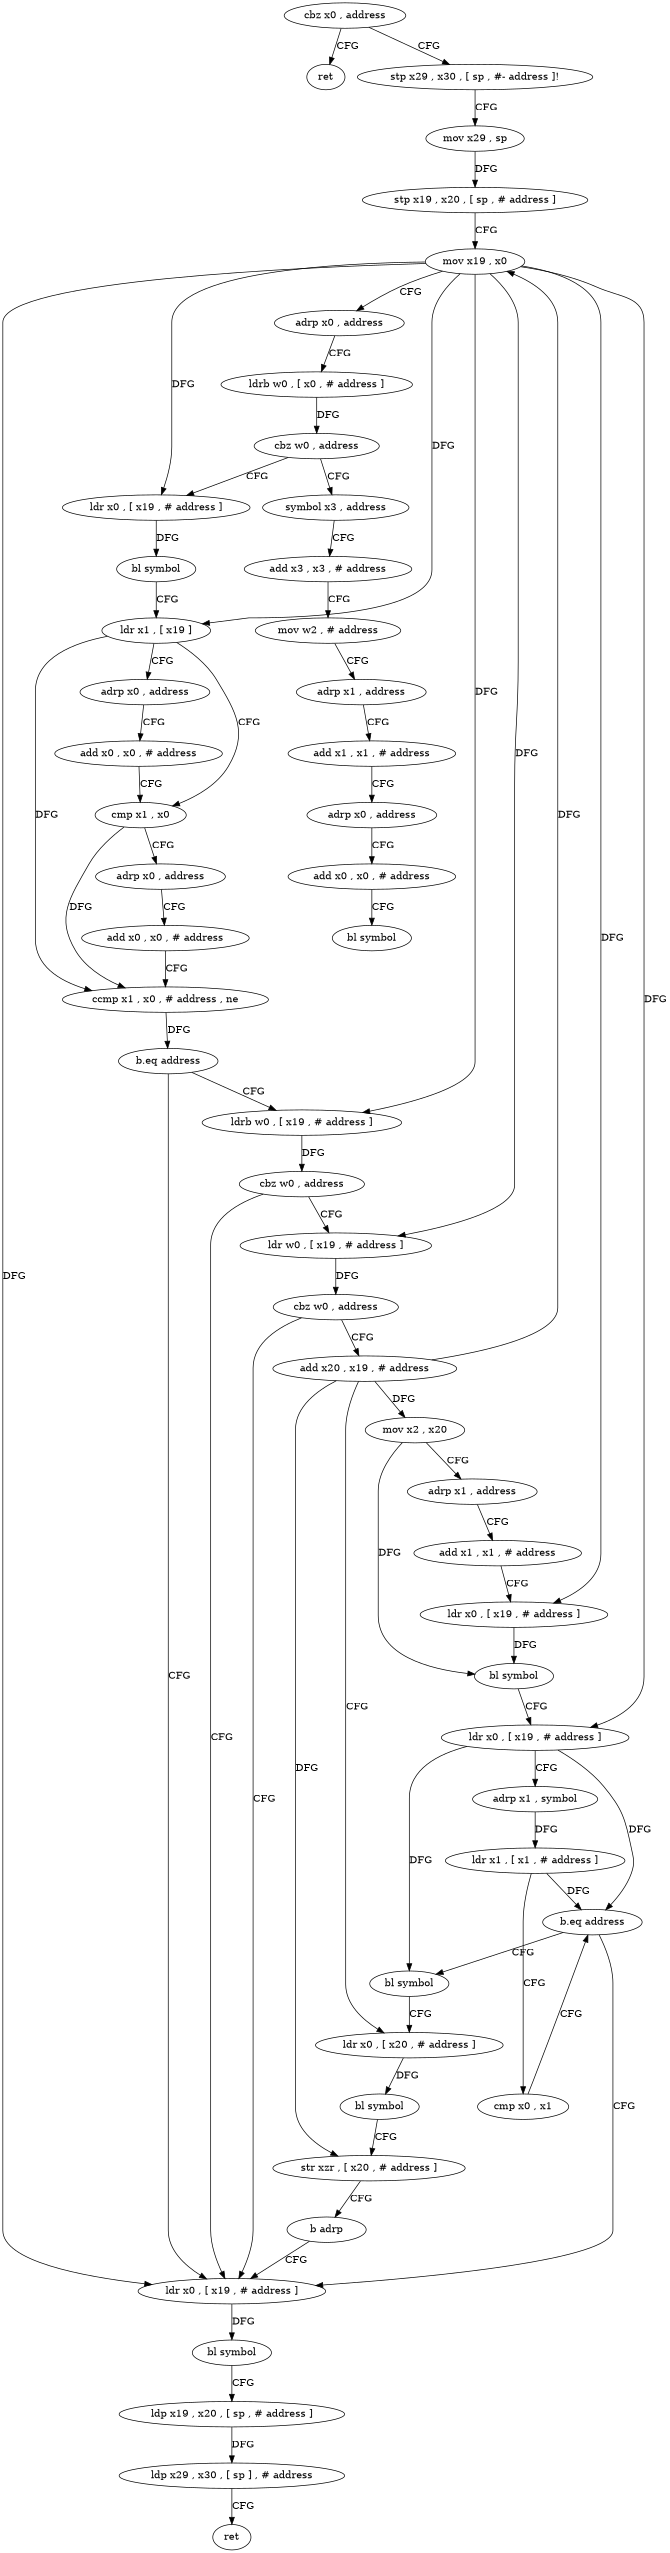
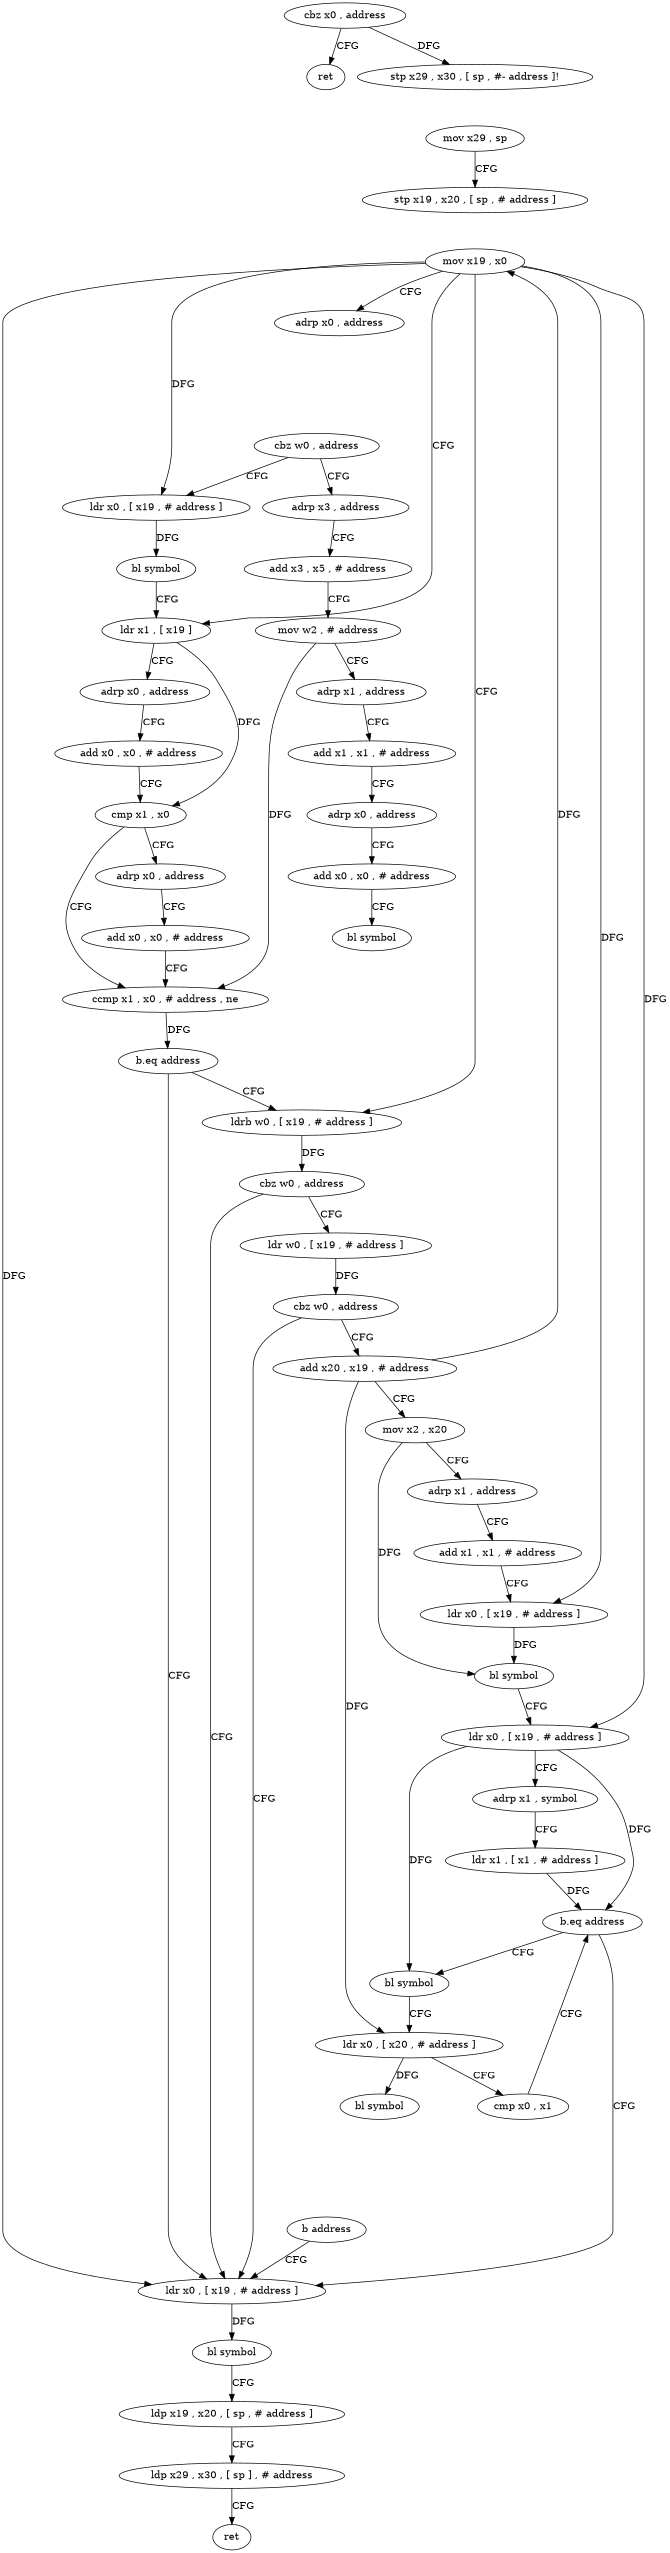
  digraph {
    n1 [label="cbz x0 , address"]
    n2 [label=ret]
    n3 [label="stp x29 , x30 , [ sp , #- address ]!"]
    n4 [label="mov x29 , sp"]
    n5 [label="stp x19 , x20 , [ sp , # address ]"]
    n6 [label="mov x19 , x0"]
    n7 [label="adrp x0 , address"]
    n8 [label="ldr x0 , [ x19 , # address ]"]
    n9 [label="ldr x1 , [ x19 ]"]
    n10 [label="ldrb w0 , [ x19 , # address ]"]
    n11 [label="ldr x0 , [ x19 , # address ]"]
    n12 [label="ldr w0 , [ x19 , # address ]"]
    n13 [label="ldr x0 , [ x19 , # address ]"]
    n14 [label="ldr x0 , [ x19 , # address ]"]
-   n15 [label="ldrb w0 , [ x0 , # address ]"]
    n16 [label="bl symbol"]
    n17 [label="adrp x0 , address"]
    n18 [label="cmp x1 , x0"]
    n19 [label="ccmp x1 , x0 , # address , ne"]
    n20 [label="cbz w0 , address"]
    n21 [label="bl symbol"]
    n22 [label="cbz w0 , address"]
    n23 [label="add x20 , x19 , # address"]
    n24 [label="mov x2 , x20"]
    n25 [label="ldr x0 , [ x20 , # address ]"]
-   n26 [label="str xzr , [ x20 , # address ]"]
    n27 [label="bl symbol"]
    n28 [label="adrp x1 , symbol"]
    n29 [label="b.eq address"]
    n30 [label="bl symbol"]
    n31 [label="cbz w0 , address"]
-   n32 [label="symbol x3 , address"]
-   n33 [label="add x3 , x3 , # address"]
+   n32 [label="adrp x3 , address"]
+   n33 [label="add x3 , x5 , # address"]
    n34 [label="mov w2 , # address"]
    n35 [label="adrp x1 , address"]
    n36 [label="add x1 , x1 , # address"]
    n37 [label="adrp x0 , address"]
    n38 [label="add x0 , x0 , # address"]
    n39 [label="bl symbol"]
    n40 [label="add x0 , x0 , # address"]
    n41 [label="adrp x0 , address"]
    n42 [label="b.eq address"]
    n43 [label="add x0 , x0 , # address"]
    n44 [label="ldp x19 , x20 , [ sp , # address ]"]
    n45 [label="ldp x29 , x30 , [ sp ] , # address"]
    n46 [label=ret]
    n47 [label="adrp x1 , address"]
    n48 [label="bl symbol"]
-   n49 [label="b adrp"]
+   n49 [label="b address"]
    n50 [label="add x1 , x1 , # address"]
    n51 [label="ldr x1 , [ x1 , # address ]"]
    n52 [label="cmp x0 , x1"]
    n1 -> n2 [label=CFG]
-   n1 -> n3 [label=CFG]
-   n3 -> n4 [label=CFG]
-   n4 -> n5 [label=DFG]
-   n5 -> n6 [label=CFG]
+   n1 -> n3 [label=DFG]
+   n4 -> n5 [label=CFG]
    n6 -> n7 [label=CFG]
    n6 -> n8 [label=DFG]
-   n6 -> n9 [label=DFG]
-   n6 -> n10 [label=DFG]
+   n6 -> n9 [label=CFG]
+   n6 -> n10 [label=CFG]
    n6 -> n11 [label=DFG]
-   n6 -> n12 [label=DFG]
    n6 -> n13 [label=DFG]
    n6 -> n14 [label=DFG]
-   n7 -> n15 [label=CFG]
    n8 -> n16 [label=DFG]
    n9 -> n17 [label=CFG]
-   n9 -> n18 [label=CFG]
-   n9 -> n19 [label=DFG]
+   n9 -> n18 [label=DFG]
+   n34 -> n19 [label=DFG]
    n10 -> n20 [label=DFG]
    n11 -> n21 [label=DFG]
    n12 -> n22 [label=DFG]
    n13 -> n27 [label=DFG]
    n14 -> n28 [label=CFG]
    n14 -> n29 [label=DFG]
    n14 -> n30 [label=DFG]
-   n15 -> n31 [label=DFG]
    n16 -> n9 [label=CFG]
    n17 -> n40 [label=CFG]
-   n18 -> n19 [label=DFG]
+   n18 -> n19 [label=CFG]
    n18 -> n41 [label=CFG]
    n19 -> n42 [label=DFG]
    n20 -> n11 [label=CFG]
    n20 -> n12 [label=CFG]
    n21 -> n44 [label=CFG]
    n22 -> n11 [label=CFG]
    n22 -> n23 [label=CFG]
    n23 -> n6 [label=DFG]
-   n23 -> n24 [label=DFG]
-   n23 -> n25 [label=CFG]
-   n23 -> n26 [label=DFG]
+   n23 -> n24 [label=CFG]
+   n23 -> n25 [label=DFG]
    n24 -> n27 [label=DFG]
    n24 -> n47 [label=CFG]
    n25 -> n48 [label=DFG]
-   n26 -> n49 [label=CFG]
    n27 -> n14 [label=CFG]
-   n28 -> n51 [label=DFG]
+   n28 -> n51 [label=CFG]
    n29 -> n11 [label=CFG]
    n29 -> n30 [label=CFG]
    n30 -> n25 [label=CFG]
    n31 -> n8 [label=CFG]
    n31 -> n32 [label=CFG]
    n32 -> n33 [label=CFG]
    n33 -> n34 [label=CFG]
    n34 -> n35 [label=CFG]
    n35 -> n36 [label=CFG]
    n36 -> n37 [label=CFG]
    n37 -> n38 [label=CFG]
    n38 -> n39 [label=CFG]
    n40 -> n18 [label=CFG]
    n41 -> n43 [label=CFG]
    n42 -> n10 [label=CFG]
    n42 -> n11 [label=CFG]
    n43 -> n19 [label=CFG]
-   n44 -> n45 [label=DFG]
+   n44 -> n45 [label=CFG]
    n45 -> n46 [label=CFG]
    n47 -> n50 [label=CFG]
-   n48 -> n26 [label=CFG]
    n49 -> n11 [label=CFG]
    n50 -> n13 [label=CFG]
    n51 -> n29 [label=DFG]
-   n51 -> n52 [label=CFG]
+   n25 -> n52 [label=CFG]
    n52 -> n29 [label=CFG]
  }
